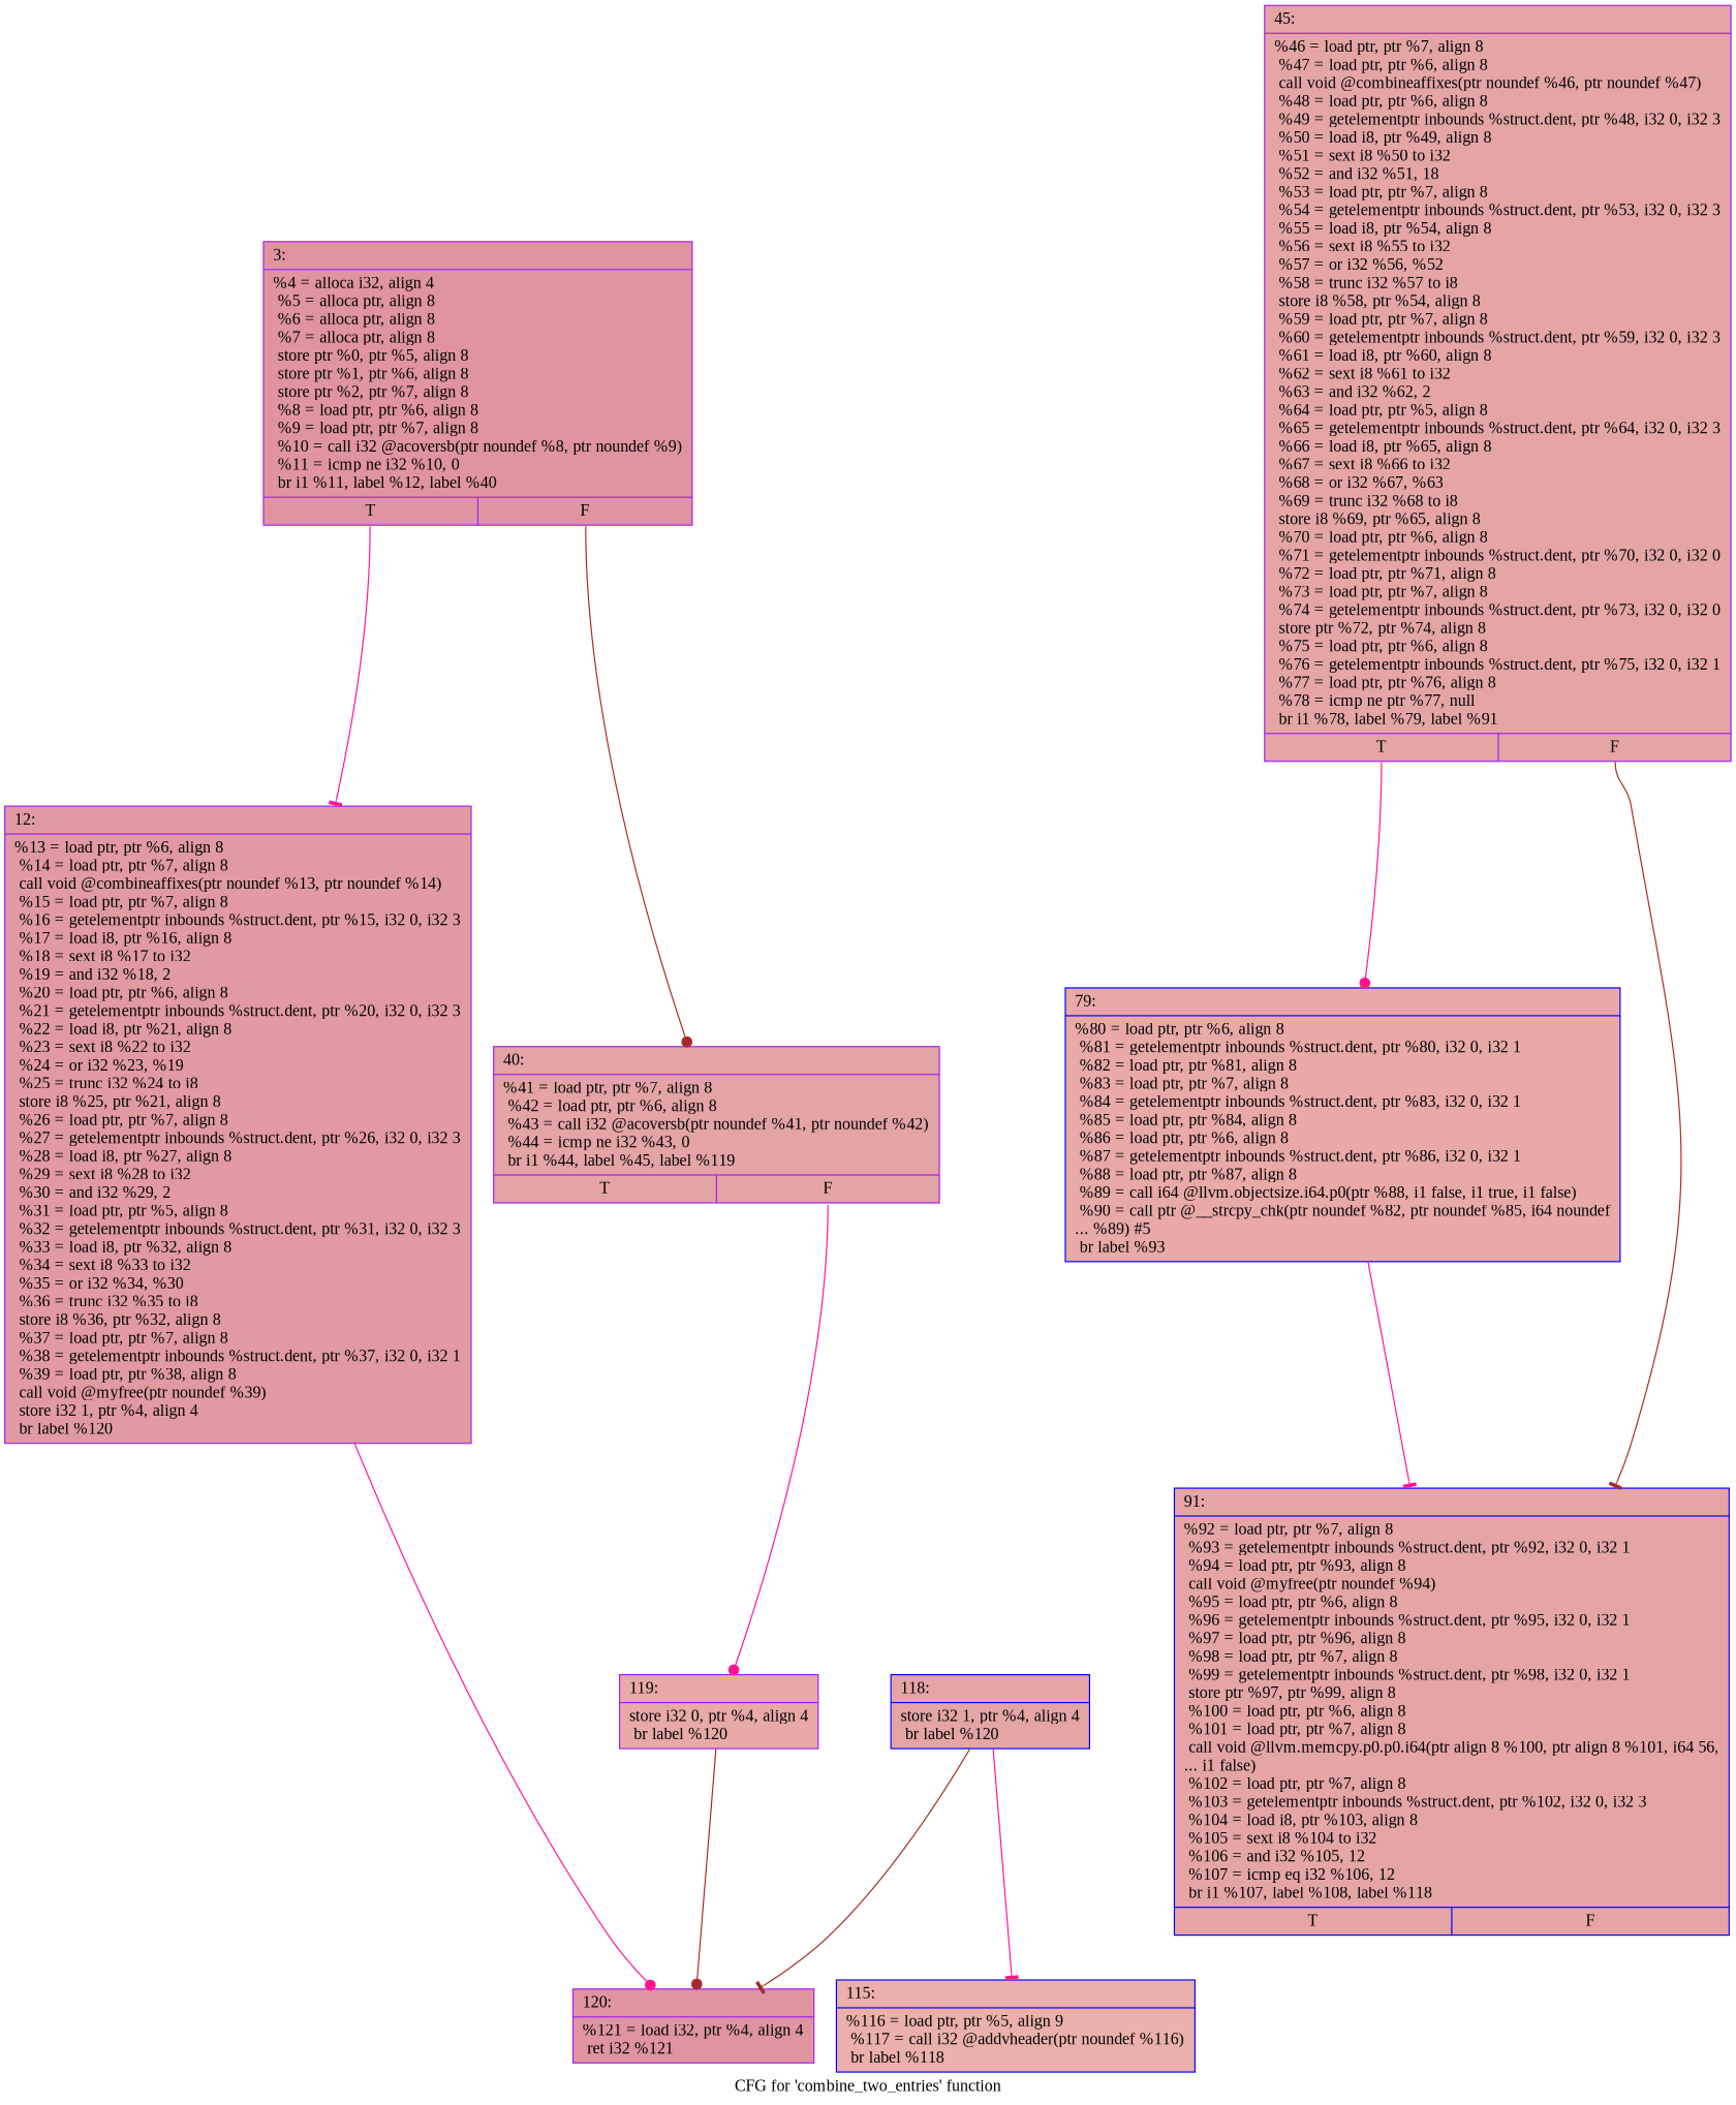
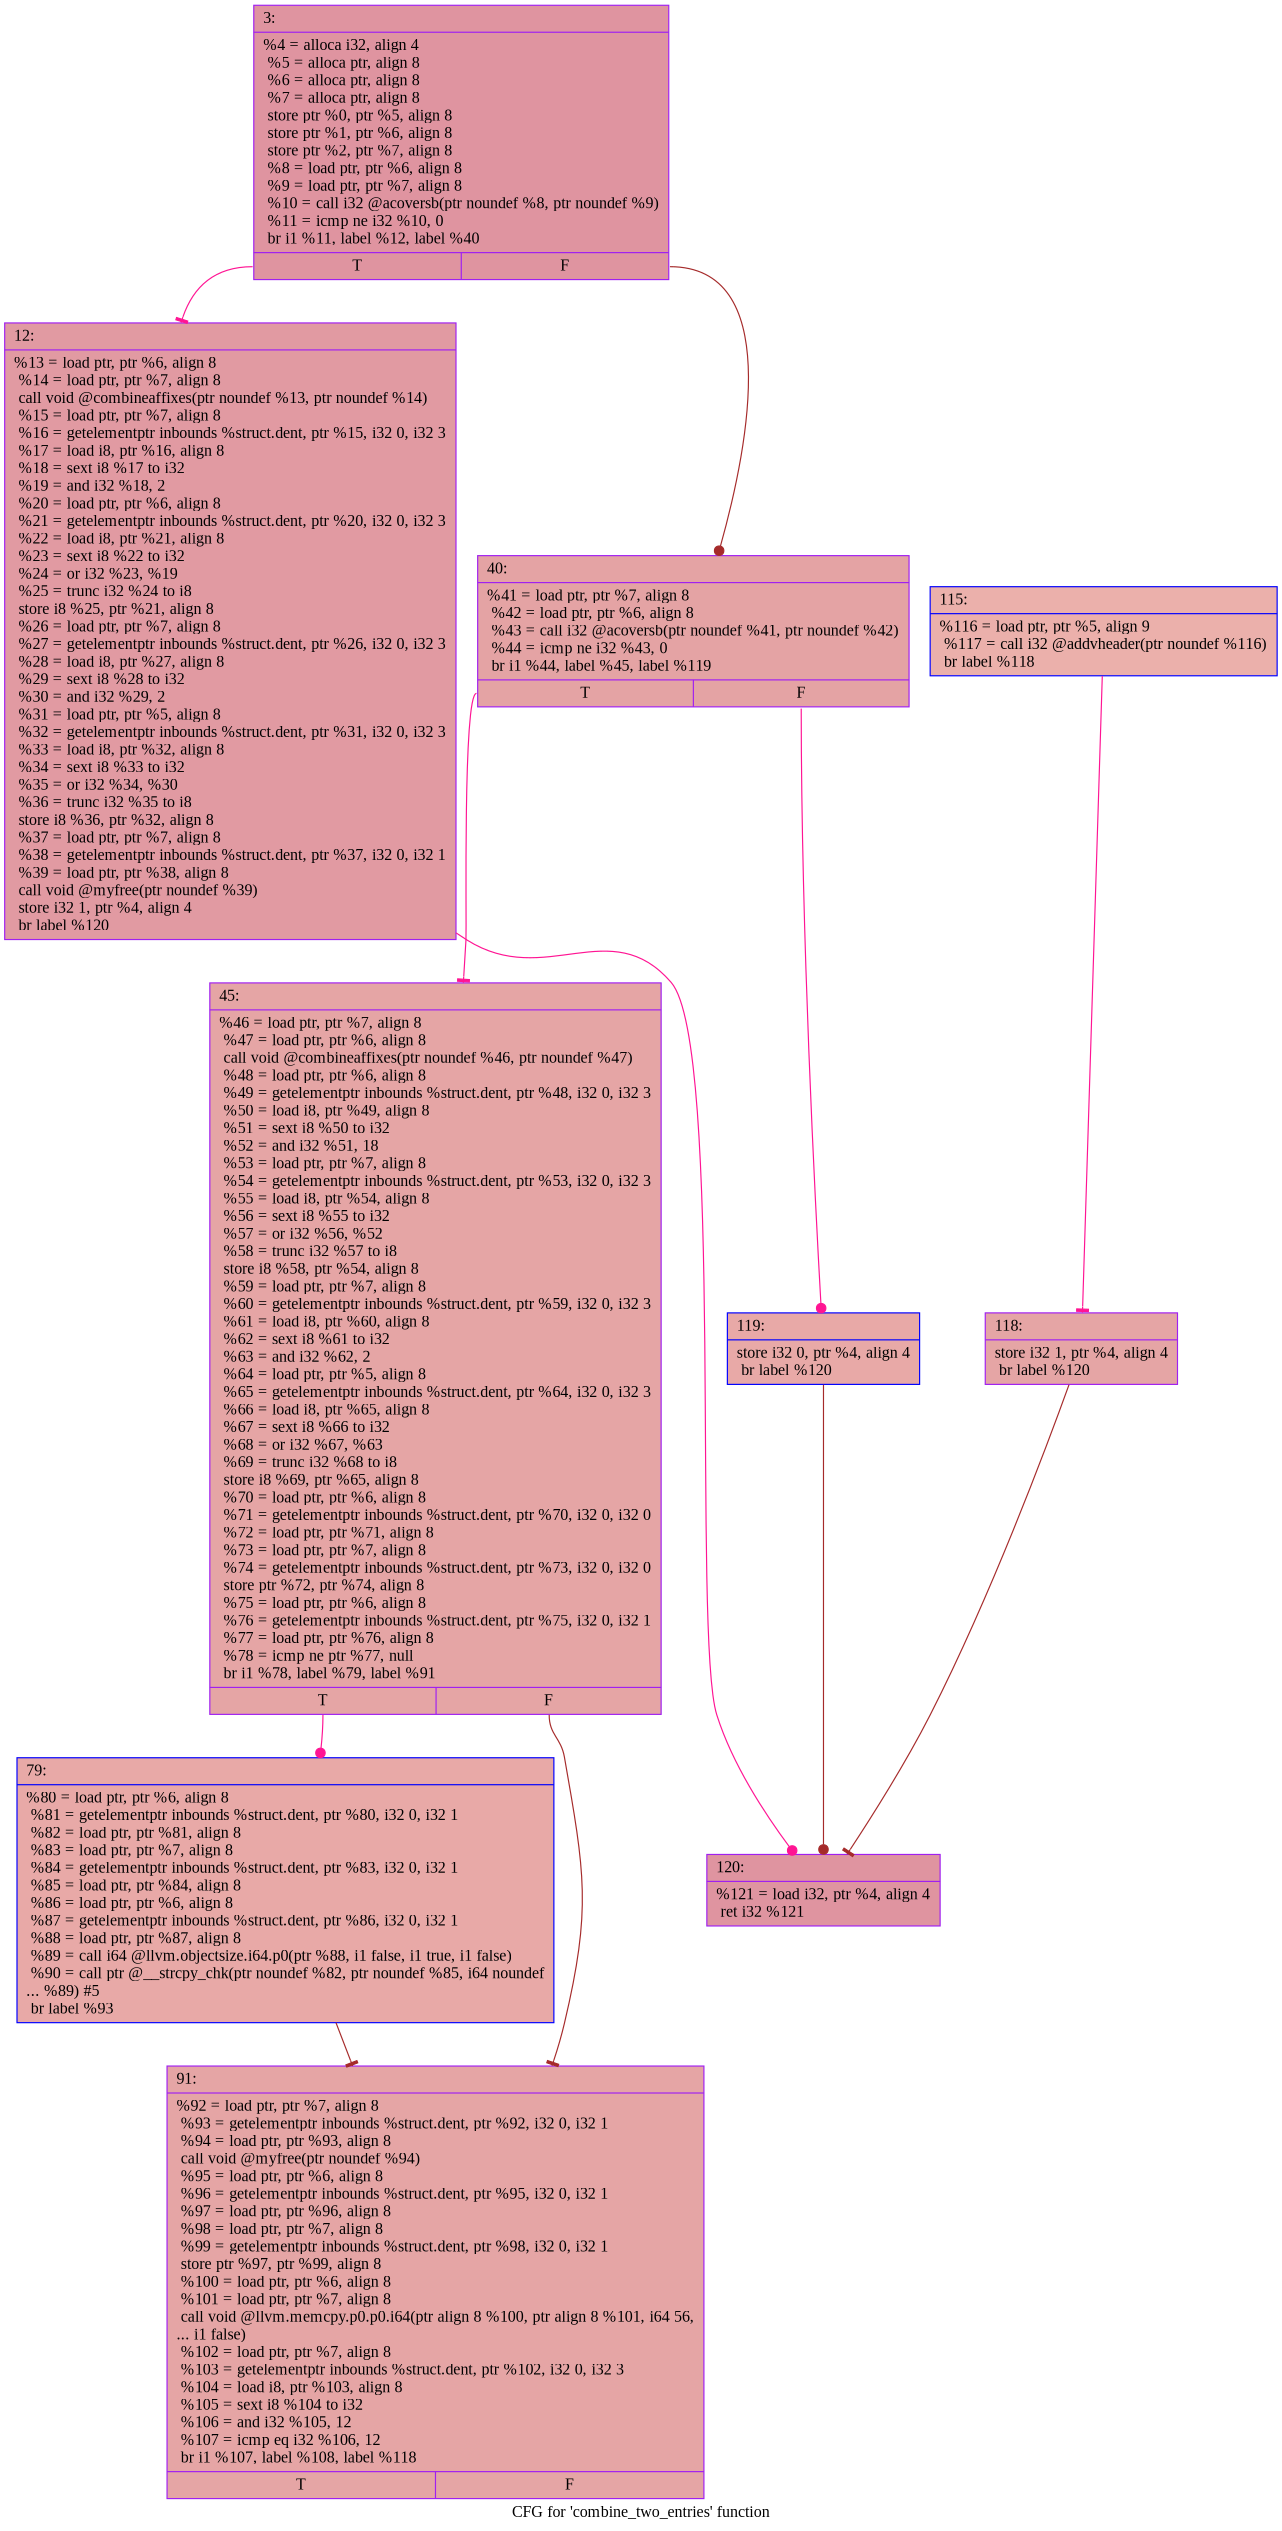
  digraph {
    fontname="Liberation Serif"
    label="CFG for 'combine_two_entries' function"
    node [color=purple fillcolor="#c5333470" fontname="Liberation Serif" shape=record style=filled]
    edge [arrowhead=tee color=deeppink fontname="Liberation Serif"]
    n1 [fillcolor="#b70d2870" label="{3:\l|  %4 = alloca i32, align 4\l  %5 = alloca ptr, align 8\l  %6 = alloca ptr, align 8\l  %7 = alloca ptr, align 8\l  store ptr %0, ptr %5, align 8\l  store ptr %1, ptr %6, align 8\l  store ptr %2, ptr %7, align 8\l  %8 = load ptr, ptr %6, align 8\l  %9 = load ptr, ptr %7, align 8\l  %10 = call i32 @acoversb(ptr noundef %8, ptr noundef %9)\l  %11 = icmp ne i32 %10, 0\l  br i1 %11, label %12, label %40\l|{<s0>T|<s1>F}}"]
    n2 [fillcolor="#bb1b2c70" label="{12:\l|  %13 = load ptr, ptr %6, align 8\l  %14 = load ptr, ptr %7, align 8\l  call void @combineaffixes(ptr noundef %13, ptr noundef %14)\l  %15 = load ptr, ptr %7, align 8\l  %16 = getelementptr inbounds %struct.dent, ptr %15, i32 0, i32 3\l  %17 = load i8, ptr %16, align 8\l  %18 = sext i8 %17 to i32\l  %19 = and i32 %18, 2\l  %20 = load ptr, ptr %6, align 8\l  %21 = getelementptr inbounds %struct.dent, ptr %20, i32 0, i32 3\l  %22 = load i8, ptr %21, align 8\l  %23 = sext i8 %22 to i32\l  %24 = or i32 %23, %19\l  %25 = trunc i32 %24 to i8\l  store i8 %25, ptr %21, align 8\l  %26 = load ptr, ptr %7, align 8\l  %27 = getelementptr inbounds %struct.dent, ptr %26, i32 0, i32 3\l  %28 = load i8, ptr %27, align 8\l  %29 = sext i8 %28 to i32\l  %30 = and i32 %29, 2\l  %31 = load ptr, ptr %5, align 8\l  %32 = getelementptr inbounds %struct.dent, ptr %31, i32 0, i32 3\l  %33 = load i8, ptr %32, align 8\l  %34 = sext i8 %33 to i32\l  %35 = or i32 %34, %30\l  %36 = trunc i32 %35 to i8\l  store i8 %36, ptr %32, align 8\l  %37 = load ptr, ptr %7, align 8\l  %38 = getelementptr inbounds %struct.dent, ptr %37, i32 0, i32 1\l  %39 = load ptr, ptr %38, align 8\l  call void @myfree(ptr noundef %39)\l  store i32 1, ptr %4, align 4\l  br label %120\l}"]
    n3 [fillcolor="#c32e3170" label="{40:\l|  %41 = load ptr, ptr %7, align 8\l  %42 = load ptr, ptr %6, align 8\l  %43 = call i32 @acoversb(ptr noundef %41, ptr noundef %42)\l  %44 = icmp ne i32 %43, 0\l  br i1 %44, label %45, label %119\l|{<s0>T|<s1>F}}"]
    n4 [fillcolor="#b70d2870" label="{120:\l|  %121 = load i32, ptr %4, align 4\l  ret i32 %121\l}"]
    n5 [label="{45:\l|  %46 = load ptr, ptr %7, align 8\l  %47 = load ptr, ptr %6, align 8\l  call void @combineaffixes(ptr noundef %46, ptr noundef %47)\l  %48 = load ptr, ptr %6, align 8\l  %49 = getelementptr inbounds %struct.dent, ptr %48, i32 0, i32 3\l  %50 = load i8, ptr %49, align 8\l  %51 = sext i8 %50 to i32\l  %52 = and i32 %51, 18\l  %53 = load ptr, ptr %7, align 8\l  %54 = getelementptr inbounds %struct.dent, ptr %53, i32 0, i32 3\l  %55 = load i8, ptr %54, align 8\l  %56 = sext i8 %55 to i32\l  %57 = or i32 %56, %52\l  %58 = trunc i32 %57 to i8\l  store i8 %58, ptr %54, align 8\l  %59 = load ptr, ptr %7, align 8\l  %60 = getelementptr inbounds %struct.dent, ptr %59, i32 0, i32 3\l  %61 = load i8, ptr %60, align 8\l  %62 = sext i8 %61 to i32\l  %63 = and i32 %62, 2\l  %64 = load ptr, ptr %5, align 8\l  %65 = getelementptr inbounds %struct.dent, ptr %64, i32 0, i32 3\l  %66 = load i8, ptr %65, align 8\l  %67 = sext i8 %66 to i32\l  %68 = or i32 %67, %63\l  %69 = trunc i32 %68 to i8\l  store i8 %69, ptr %65, align 8\l  %70 = load ptr, ptr %6, align 8\l  %71 = getelementptr inbounds %struct.dent, ptr %70, i32 0, i32 0\l  %72 = load ptr, ptr %71, align 8\l  %73 = load ptr, ptr %7, align 8\l  %74 = getelementptr inbounds %struct.dent, ptr %73, i32 0, i32 0\l  store ptr %72, ptr %74, align 8\l  %75 = load ptr, ptr %6, align 8\l  %76 = getelementptr inbounds %struct.dent, ptr %75, i32 0, i32 1\l  %77 = load ptr, ptr %76, align 8\l  %78 = icmp ne ptr %77, null\l  br i1 %78, label %79, label %91\l|{<s0>T|<s1>F}}"]
-   n6 [fillcolor="#ca3b3770" label="{119:\l|  store i32 0, ptr %4, align 4\l  br label %120\l}"]
+   n6 [color=blue fillcolor="#ca3b3770" label="{119:\l|  store i32 0, ptr %4, align 4\l  br label %120\l}"]
    n7 [color=blue fillcolor="#ca3b3770" label="{79:\l|  %80 = load ptr, ptr %6, align 8\l  %81 = getelementptr inbounds %struct.dent, ptr %80, i32 0, i32 1\l  %82 = load ptr, ptr %81, align 8\l  %83 = load ptr, ptr %7, align 8\l  %84 = getelementptr inbounds %struct.dent, ptr %83, i32 0, i32 1\l  %85 = load ptr, ptr %84, align 8\l  %86 = load ptr, ptr %6, align 8\l  %87 = getelementptr inbounds %struct.dent, ptr %86, i32 0, i32 1\l  %88 = load ptr, ptr %87, align 8\l  %89 = call i64 @llvm.objectsize.i64.p0(ptr %88, i1 false, i1 true, i1 false)\l  %90 = call ptr @__strcpy_chk(ptr noundef %82, ptr noundef %85, i64 noundef\l... %89) #5\l  br label %93\l}"]
-   n8 [color=blue label="{91:\l|  %92 = load ptr, ptr %7, align 8\l  %93 = getelementptr inbounds %struct.dent, ptr %92, i32 0, i32 1\l  %94 = load ptr, ptr %93, align 8\l  call void @myfree(ptr noundef %94)\l  %95 = load ptr, ptr %6, align 8\l  %96 = getelementptr inbounds %struct.dent, ptr %95, i32 0, i32 1\l  %97 = load ptr, ptr %96, align 8\l  %98 = load ptr, ptr %7, align 8\l  %99 = getelementptr inbounds %struct.dent, ptr %98, i32 0, i32 1\l  store ptr %97, ptr %99, align 8\l  %100 = load ptr, ptr %6, align 8\l  %101 = load ptr, ptr %7, align 8\l  call void @llvm.memcpy.p0.p0.i64(ptr align 8 %100, ptr align 8 %101, i64 56,\l... i1 false)\l  %102 = load ptr, ptr %7, align 8\l  %103 = getelementptr inbounds %struct.dent, ptr %102, i32 0, i32 3\l  %104 = load i8, ptr %103, align 8\l  %105 = sext i8 %104 to i32\l  %106 = and i32 %105, 12\l  %107 = icmp eq i32 %106, 12\l  br i1 %107, label %108, label %118\l|{<s0>T|<s1>F}}"]
-   n9 [color=blue label="{118:\l|  store i32 1, ptr %4, align 4\l  br label %120\l}"]
+   n8 [label="{91:\l|  %92 = load ptr, ptr %7, align 8\l  %93 = getelementptr inbounds %struct.dent, ptr %92, i32 0, i32 1\l  %94 = load ptr, ptr %93, align 8\l  call void @myfree(ptr noundef %94)\l  %95 = load ptr, ptr %6, align 8\l  %96 = getelementptr inbounds %struct.dent, ptr %95, i32 0, i32 1\l  %97 = load ptr, ptr %96, align 8\l  %98 = load ptr, ptr %7, align 8\l  %99 = getelementptr inbounds %struct.dent, ptr %98, i32 0, i32 1\l  store ptr %97, ptr %99, align 8\l  %100 = load ptr, ptr %6, align 8\l  %101 = load ptr, ptr %7, align 8\l  call void @llvm.memcpy.p0.p0.i64(ptr align 8 %100, ptr align 8 %101, i64 56,\l... i1 false)\l  %102 = load ptr, ptr %7, align 8\l  %103 = getelementptr inbounds %struct.dent, ptr %102, i32 0, i32 3\l  %104 = load i8, ptr %103, align 8\l  %105 = sext i8 %104 to i32\l  %106 = and i32 %105, 12\l  %107 = icmp eq i32 %106, 12\l  br i1 %107, label %108, label %118\l|{<s0>T|<s1>F}}"]
+   n9 [label="{118:\l|  store i32 1, ptr %4, align 4\l  br label %120\l}"]
    n10 [color=blue fillcolor="#d24b4070" label="{115:\l|  %116 = load ptr, ptr %5, align 9\l  %117 = call i32 @addvheader(ptr noundef %116)\l  br label %118\l}"]
    n1 -> n2 [tailport=s0]
    n1 -> n3 [arrowhead=dot color=brown tailport=s1]
    n2 -> n4 [arrowhead=dot]
+   n3 -> n5 [tailport=s0]
    n3 -> n6 [arrowhead=dot tailport=s1]
    n5 -> n7 [arrowhead=dot tailport=s0]
    n5 -> n8 [color=brown tailport=s1]
    n6 -> n4 [arrowhead=dot color=brown]
-   n7 -> n8
+   n7 -> n8 [color=brown]
    n9 -> n4 [color=brown]
-   n9 -> n10
+   n10 -> n9
  }
